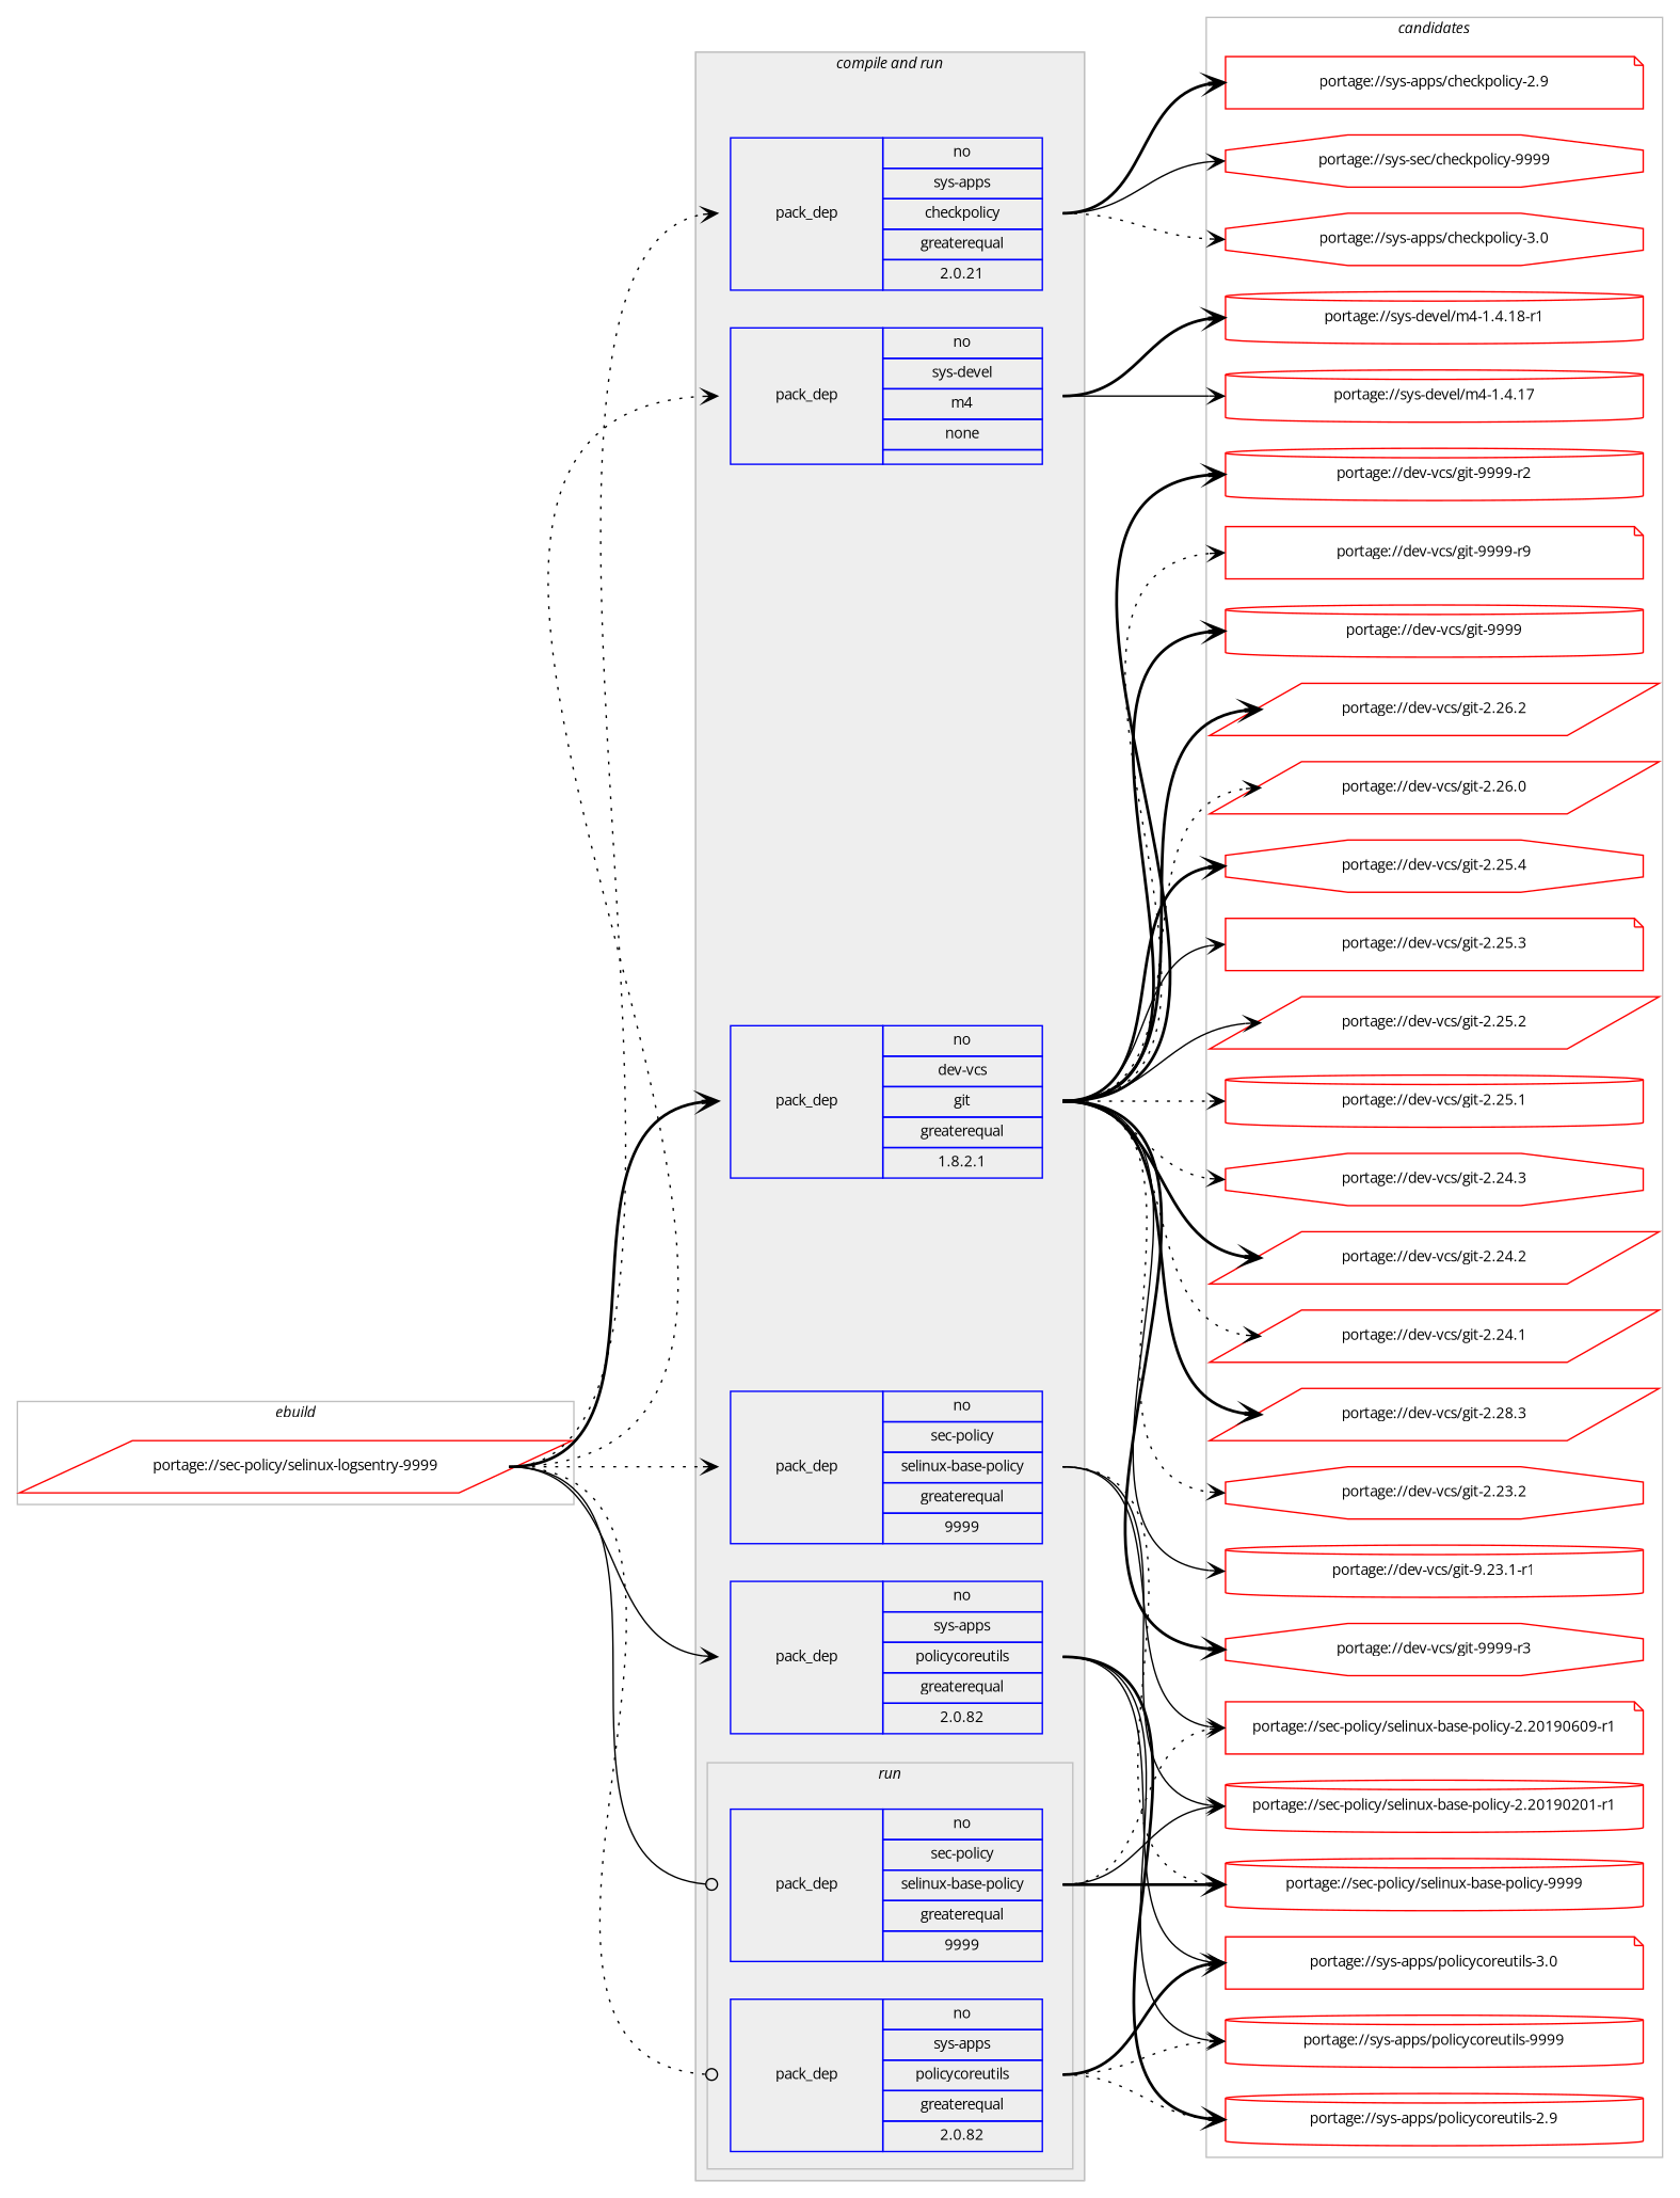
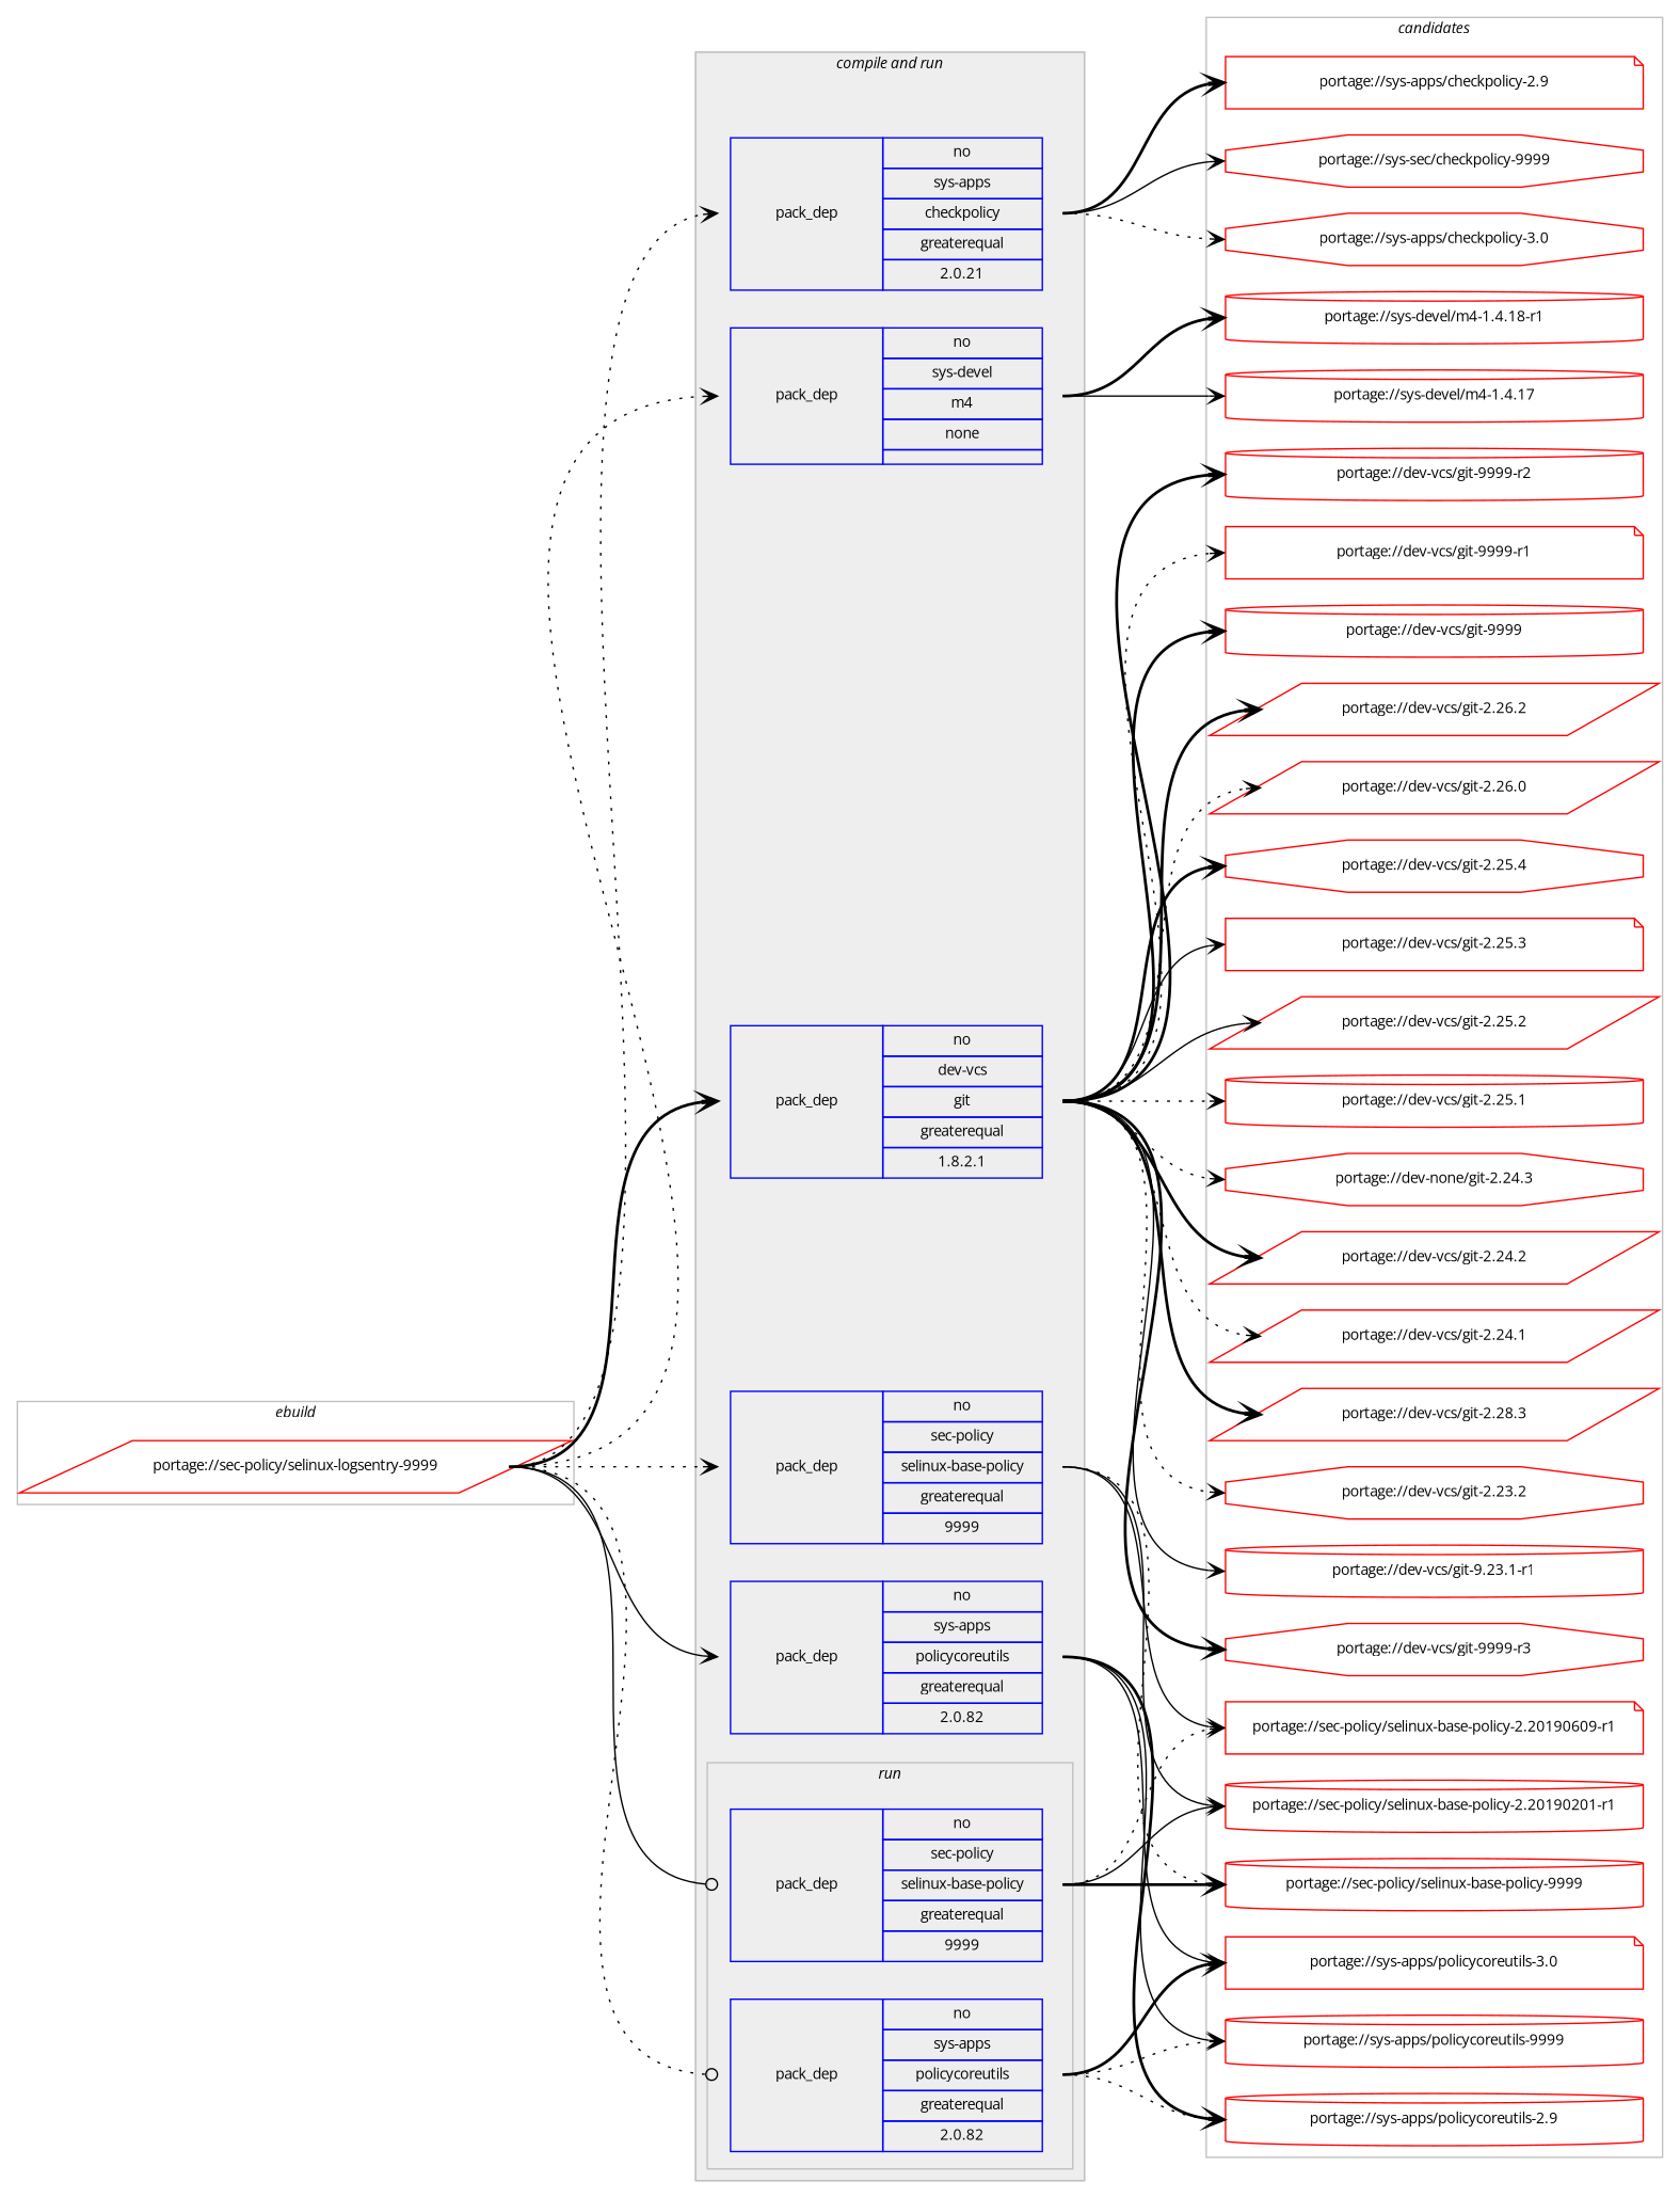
  digraph {
    compound=true
    concentrate=true
    fontname="Open Sans"
    fontsize=10
    newrank=true
    rankdir=LR
    ranksep=1.5
    node [color=red fontname="Open Sans" fontsize=10 shape=cylinder]
    edge [arrowhead=vee fontname="Open Sans" headport=w style=dotted tailport=e weight=100]
    n1 [label="portage://sec-policy/selinux-logsentry-9999" shape=parallelogram width=4]
    n2 [color=blue label=<<TABLE BORDER="0" CELLBORDER="1" CELLSPACING="0" CELLPADDING="4" WIDTH="220"><TR><TD ROWSPAN="6" CELLPADDING="30">pack_dep</TD></TR><TR><TD WIDTH="110">no</TD></TR><TR><TD>dev-vcs</TD></TR><TR><TD>git</TD></TR><TR><TD>greaterequal</TD></TR><TR><TD>1.8.2.1</TD></TR></TABLE>> shape=none]
    n3 [color=blue label=<<TABLE BORDER="0" CELLBORDER="1" CELLSPACING="0" CELLPADDING="4" WIDTH="220"><TR><TD ROWSPAN="6" CELLPADDING="30">pack_dep</TD></TR><TR><TD WIDTH="110">no</TD></TR><TR><TD>sec-policy</TD></TR><TR><TD>selinux-base-policy</TD></TR><TR><TD>greaterequal</TD></TR><TR><TD>9999</TD></TR></TABLE>> shape=none]
    n4 [color=blue label=<<TABLE BORDER="0" CELLBORDER="1" CELLSPACING="0" CELLPADDING="4" WIDTH="220"><TR><TD ROWSPAN="6" CELLPADDING="30">pack_dep</TD></TR><TR><TD WIDTH="110">no</TD></TR><TR><TD>sys-apps</TD></TR><TR><TD>checkpolicy</TD></TR><TR><TD>greaterequal</TD></TR><TR><TD>2.0.21</TD></TR></TABLE>> shape=none]
    n5 [color=blue label=<<TABLE BORDER="0" CELLBORDER="1" CELLSPACING="0" CELLPADDING="4" WIDTH="220"><TR><TD ROWSPAN="6" CELLPADDING="30">pack_dep</TD></TR><TR><TD WIDTH="110">no</TD></TR><TR><TD>sys-apps</TD></TR><TR><TD>policycoreutils</TD></TR><TR><TD>greaterequal</TD></TR><TR><TD>2.0.82</TD></TR></TABLE>> shape=none]
    n6 [color=blue label=<<TABLE BORDER="0" CELLBORDER="1" CELLSPACING="0" CELLPADDING="4" WIDTH="220"><TR><TD ROWSPAN="6" CELLPADDING="30">pack_dep</TD></TR><TR><TD WIDTH="110">no</TD></TR><TR><TD>sys-devel</TD></TR><TR><TD>m4</TD></TR><TR><TD>none</TD></TR><TR><TD></TD></TR></TABLE>> shape=none]
    n7 [color=blue label=<<TABLE BORDER="0" CELLBORDER="1" CELLSPACING="0" CELLPADDING="4" WIDTH="220"><TR><TD ROWSPAN="6" CELLPADDING="30">pack_dep</TD></TR><TR><TD WIDTH="110">no</TD></TR><TR><TD>sec-policy</TD></TR><TR><TD>selinux-base-policy</TD></TR><TR><TD>greaterequal</TD></TR><TR><TD>9999</TD></TR></TABLE>> shape=none]
    n8 [color=blue label=<<TABLE BORDER="0" CELLBORDER="1" CELLSPACING="0" CELLPADDING="4" WIDTH="220"><TR><TD ROWSPAN="6" CELLPADDING="30">pack_dep</TD></TR><TR><TD WIDTH="110">no</TD></TR><TR><TD>sys-apps</TD></TR><TR><TD>policycoreutils</TD></TR><TR><TD>greaterequal</TD></TR><TR><TD>2.0.82</TD></TR></TABLE>> shape=none]
    n9 [label="portage://dev-vcs/git-9999-r3" shape=octagon width=4]
    n10 [label="portage://dev-vcs/git-9999-r2" width=4]
-   n11 [label="portage://dev-vcs/git-9999-r9" shape=note width=4]
+   n11 [label="portage://dev-vcs/git-9999-r1" shape=note width=4]
    n12 [label="portage://dev-vcs/git-9999" width=4]
    n13 [label="portage://dev-vcs/git-2.26.2" shape=parallelogram width=4]
    n14 [label="portage://dev-vcs/git-2.26.0" shape=parallelogram width=4]
    n15 [label="portage://dev-vcs/git-2.25.4" shape=octagon width=4]
    n16 [label="portage://dev-vcs/git-2.25.3" shape=note width=4]
    n17 [label="portage://dev-vcs/git-2.25.2" shape=parallelogram width=4]
    n18 [label="portage://dev-vcs/git-2.25.1" width=4]
-   n19 [label="portage://dev-vcs/git-2.24.3" shape=octagon width=4]
+   n19 [label="portage://dev-none/git-2.24.3" shape=octagon width=4]
    n20 [label="portage://dev-vcs/git-2.24.2" shape=parallelogram width=4]
    n21 [label="portage://dev-vcs/git-2.24.1" shape=parallelogram width=4]
    n22 [label="portage://dev-vcs/git-2.28.3" shape=parallelogram width=4]
    n23 [label="portage://dev-vcs/git-2.23.2" shape=octagon width=4]
    n24 [label="portage://dev-vcs/git-9.23.1-r1" width=4]
    n25 [label="portage://sec-policy/selinux-base-policy-9999" width=4]
    n26 [label="portage://sec-policy/selinux-base-policy-2.20190609-r1" shape=note width=4]
    n27 [label="portage://sec-policy/selinux-base-policy-2.20190201-r1" width=4]
    n28 [label="portage://sys-devel/m4-1.4.18-r1" width=4]
    n29 [label="portage://sys-devel/m4-1.4.17" width=4]
    n30 [label="portage://sys-sec/checkpolicy-9999" shape=octagon width=4]
    n31 [label="portage://sys-apps/checkpolicy-3.0" shape=octagon width=4]
    n32 [label="portage://sys-apps/checkpolicy-2.9" shape=note width=4]
    n33 [label="portage://sys-apps/policycoreutils-9999" width=4]
    n34 [label="portage://sys-apps/policycoreutils-3.0" shape=note width=4]
    n35 [label="portage://sys-apps/policycoreutils-2.9" width=4]
    subgraph cluster_1 {
      color=gray
      label=<<i>ebuild</i>>
      rank=same
      n1
    }
    subgraph cluster_2 {
      color=gray
      label=<<i>dependencies</i>>
      subgraph cluster_3 {
        color=gray
        fillcolor="#eeeeee"
        label=<<i>compile</i>>
        style=filled
        subgraph sub_4 {
          color=gray
          fillcolor="#eeeeee"
          label=<<i>compile</i>>
          style=filled
          n2
        }
        subgraph sub_5 {
          color=gray
          fillcolor="#eeeeee"
          label=<<i>compile</i>>
          style=filled
          n3
        }
        subgraph sub_6 {
          color=gray
          fillcolor="#eeeeee"
          label=<<i>compile</i>>
          style=filled
          n4
        }
        subgraph sub_7 {
          color=gray
          fillcolor="#eeeeee"
          label=<<i>compile</i>>
          style=filled
          n5
        }
        subgraph sub_8 {
          color=gray
          fillcolor="#eeeeee"
          label=<<i>compile</i>>
          style=filled
          n6
        }
      }
      subgraph cluster_9 {
        color=gray
        fillcolor="#eeeeee"
        label=<<i>compile and run</i>>
        style=filled
      }
      subgraph cluster_10 {
        color=gray
        fillcolor="#eeeeee"
        label=<<i>run</i>>
        style=filled
        subgraph sub_11 {
          color=gray
          fillcolor="#eeeeee"
          label=<<i>run</i>>
          style=filled
          n7
        }
        subgraph sub_12 {
          color=gray
          fillcolor="#eeeeee"
          label=<<i>run</i>>
          style=filled
          n8
        }
      }
    }
    subgraph cluster_13 {
      color=gray
      label=<<i>candidates</i>>
      rank=same
      subgraph sub_14 {
        color=black
        label=<<i>candidates</i>>
        nodesep=1
        rank=same
        n9
        n10
        n11
        n12
        n13
        n14
        n15
        n16
        n17
        n18
        n19
        n20
        n21
        n22
        n23
        n24
      }
      subgraph sub_15 {
        color=black
        label=<<i>candidates</i>>
        nodesep=1
        rank=same
        n25
        n26
        n27
      }
      subgraph sub_16 {
        color=black
        label=<<i>candidates</i>>
        nodesep=1
        rank=same
        n28
        n29
      }
      subgraph sub_17 {
        color=black
        label=<<i>candidates</i>>
        nodesep=1
        rank=same
        n30
        n31
        n32
      }
      subgraph sub_18 {
        color=black
        label=<<i>candidates</i>>
        nodesep=1
        rank=same
        n33
        n34
        n35
      }
      subgraph sub_19 {
        color=black
        label=<<i>candidates</i>>
        nodesep=1
        rank=same
        n25
        n26
        n27
      }
      subgraph sub_20 {
        color=black
        label=<<i>candidates</i>>
        nodesep=1
        rank=same
        n33
        n34
        n35
      }
    }
    n1 -> n2 [style=bold weight=20]
    n1 -> n3 [weight=20]
    n1 -> n4 [weight=20]
    n1 -> n5 [style=solid weight=20]
    n1 -> n6 [weight=20]
    n1 -> n7 [arrowhead=odot style=solid weight=20]
    n1 -> n8 [arrowhead=odot weight=20]
    n2 -> n9 [style=bold]
    n2 -> n10 [style=bold]
    n2 -> n11
    n2 -> n12 [style=bold]
    n2 -> n13 [style=bold]
    n2 -> n14
    n2 -> n15 [style=bold]
    n2 -> n16 [style=solid]
    n2 -> n17 [style=solid]
    n2 -> n18
    n2 -> n19
    n2 -> n20 [style=bold]
    n2 -> n21
    n2 -> n22 [style=bold]
    n2 -> n23
    n2 -> n24 [style=solid]
    n3 -> n25
    n3 -> n26 [style=solid]
    n3 -> n27 [style=solid]
    n4 -> n30 [style=solid]
    n4 -> n31
    n4 -> n32 [style=bold]
    n5 -> n33 [style=solid]
    n5 -> n34 [style=solid]
    n5 -> n35 [style=bold]
    n6 -> n28 [style=bold]
    n6 -> n29 [style=solid]
    n7 -> n25 [style=bold]
    n7 -> n26
    n7 -> n27 [style=solid]
    n8 -> n33
    n8 -> n34 [style=bold]
    n8 -> n35
  }
